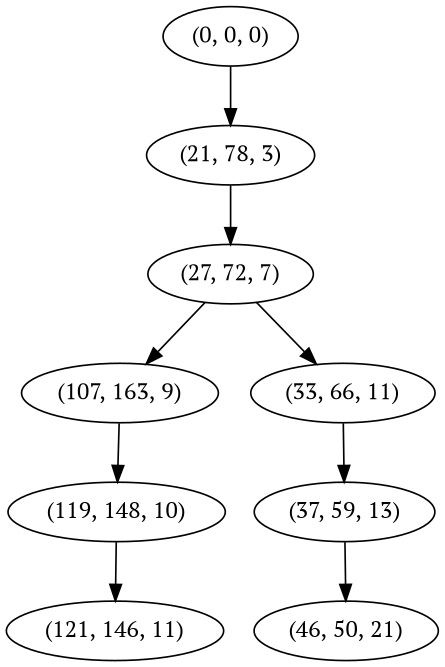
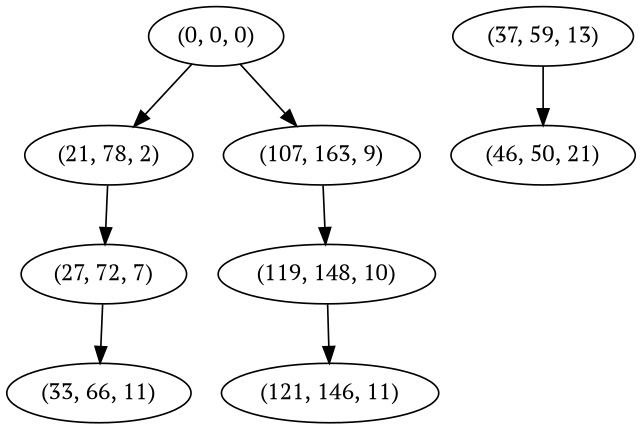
  digraph {
    fontname="PT Serif"
    node [fontname="PT Serif"]
    edge [fontname="PT Serif"]
    "(0, 0, 0)"
-   "(21, 78, 2)" [label="(21, 78, 3)"]
+   "(21, 78, 2)"
    "(107, 163, 9)"
    "(27, 72, 7)"
    "(119, 148, 10)"
    "(33, 66, 11)"
    "(37, 59, 13)"
    "(46, 50, 21)"
    "(121, 146, 11)"
    "(0, 0, 0)" -> "(21, 78, 2)"
-   "(27, 72, 7)" -> "(107, 163, 9)"
+   "(0, 0, 0)" -> "(107, 163, 9)"
    "(21, 78, 2)" -> "(27, 72, 7)"
    "(107, 163, 9)" -> "(119, 148, 10)"
    "(27, 72, 7)" -> "(33, 66, 11)"
    "(119, 148, 10)" -> "(121, 146, 11)"
-   "(33, 66, 11)" -> "(37, 59, 13)"
    "(37, 59, 13)" -> "(46, 50, 21)"
  }
